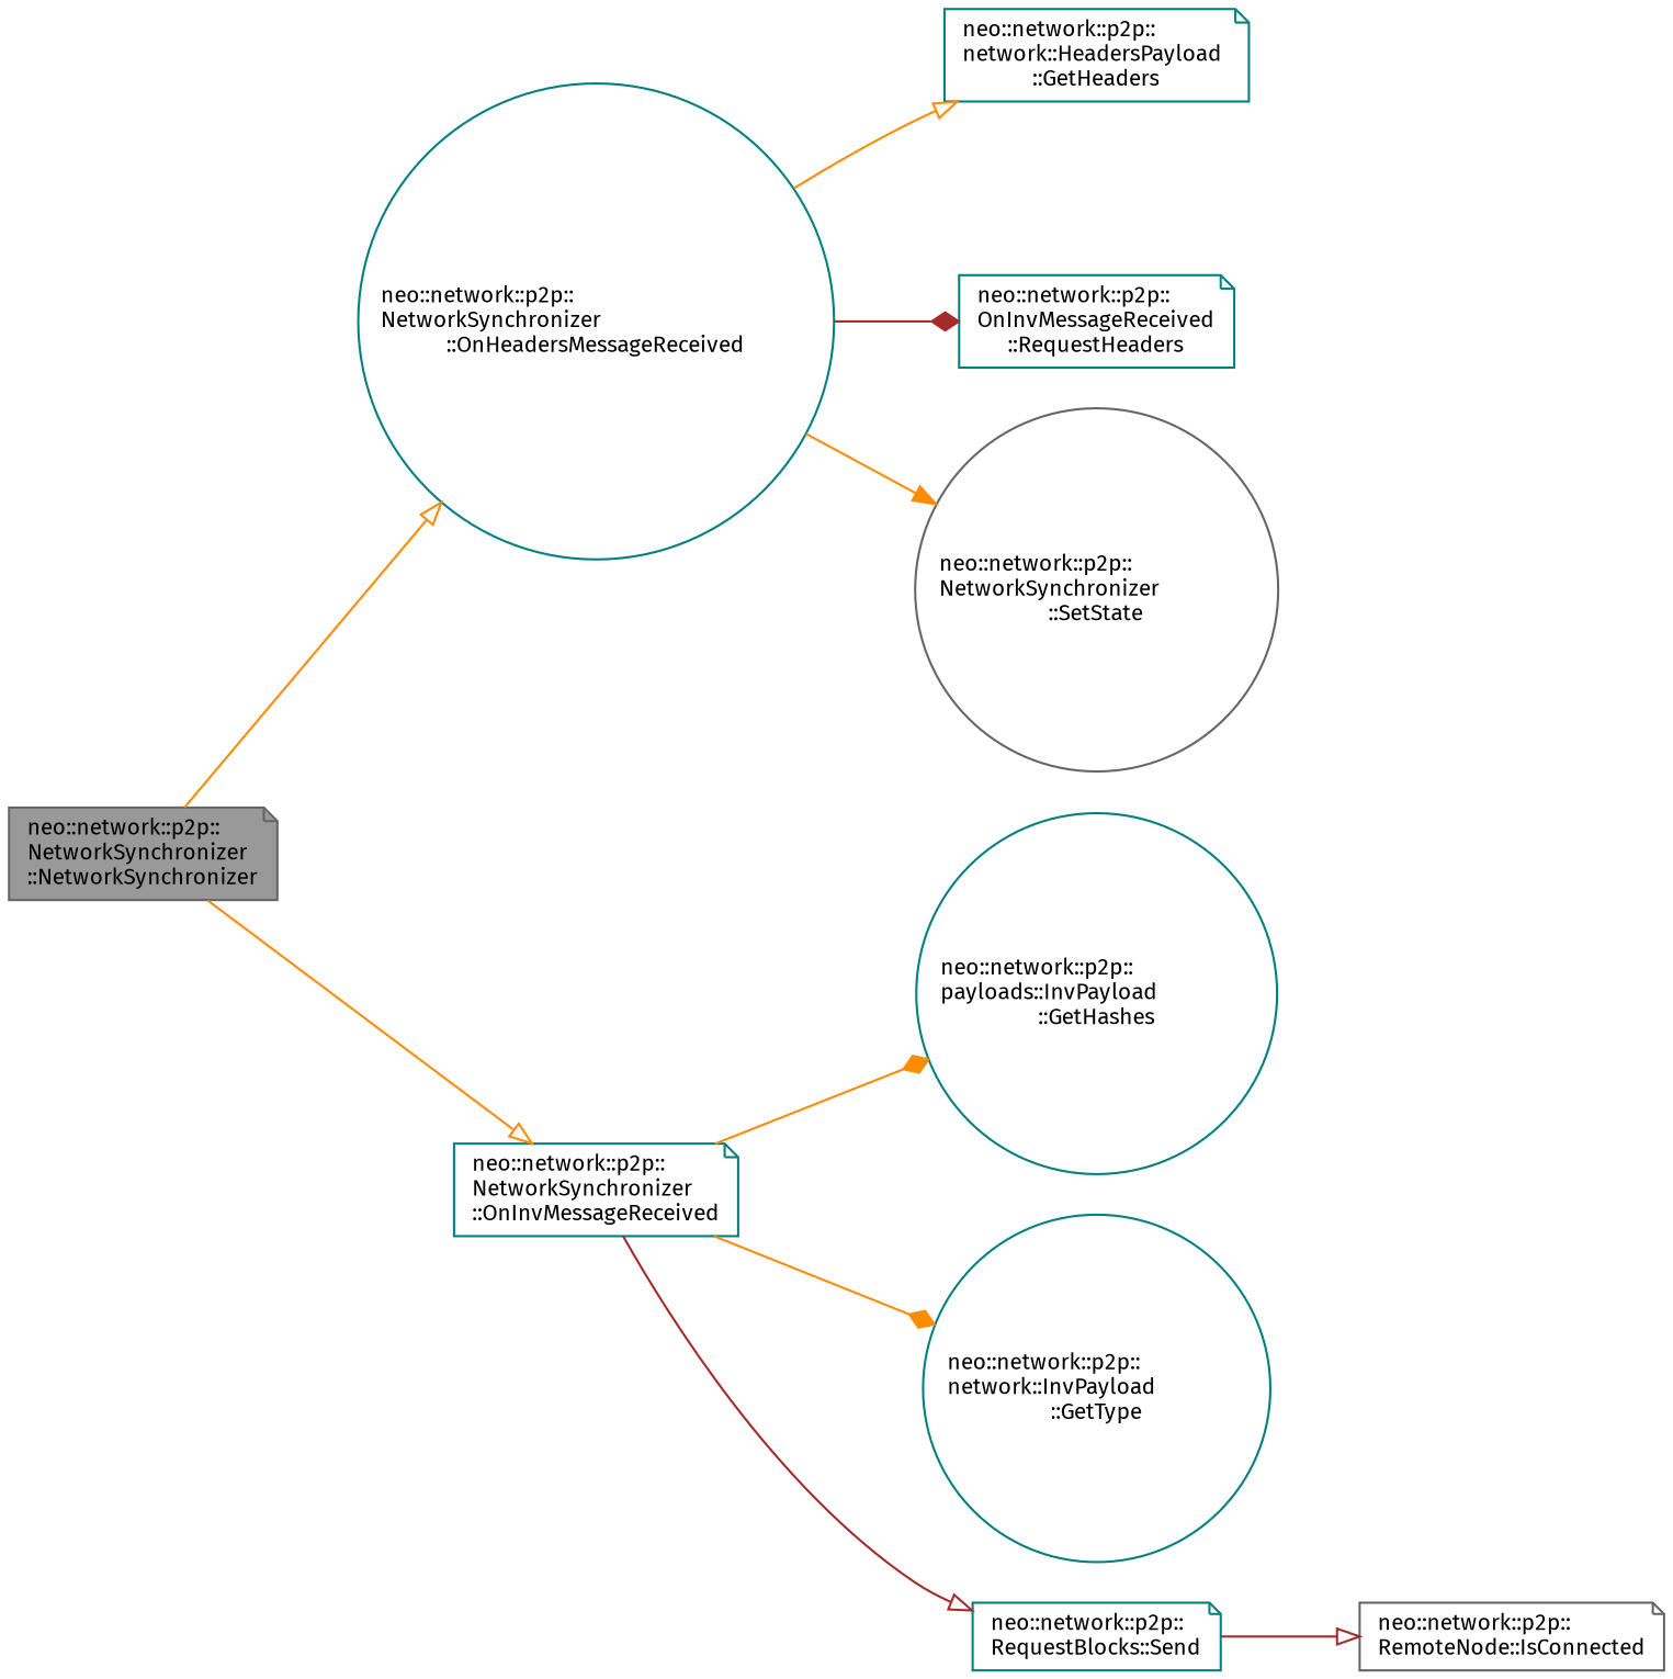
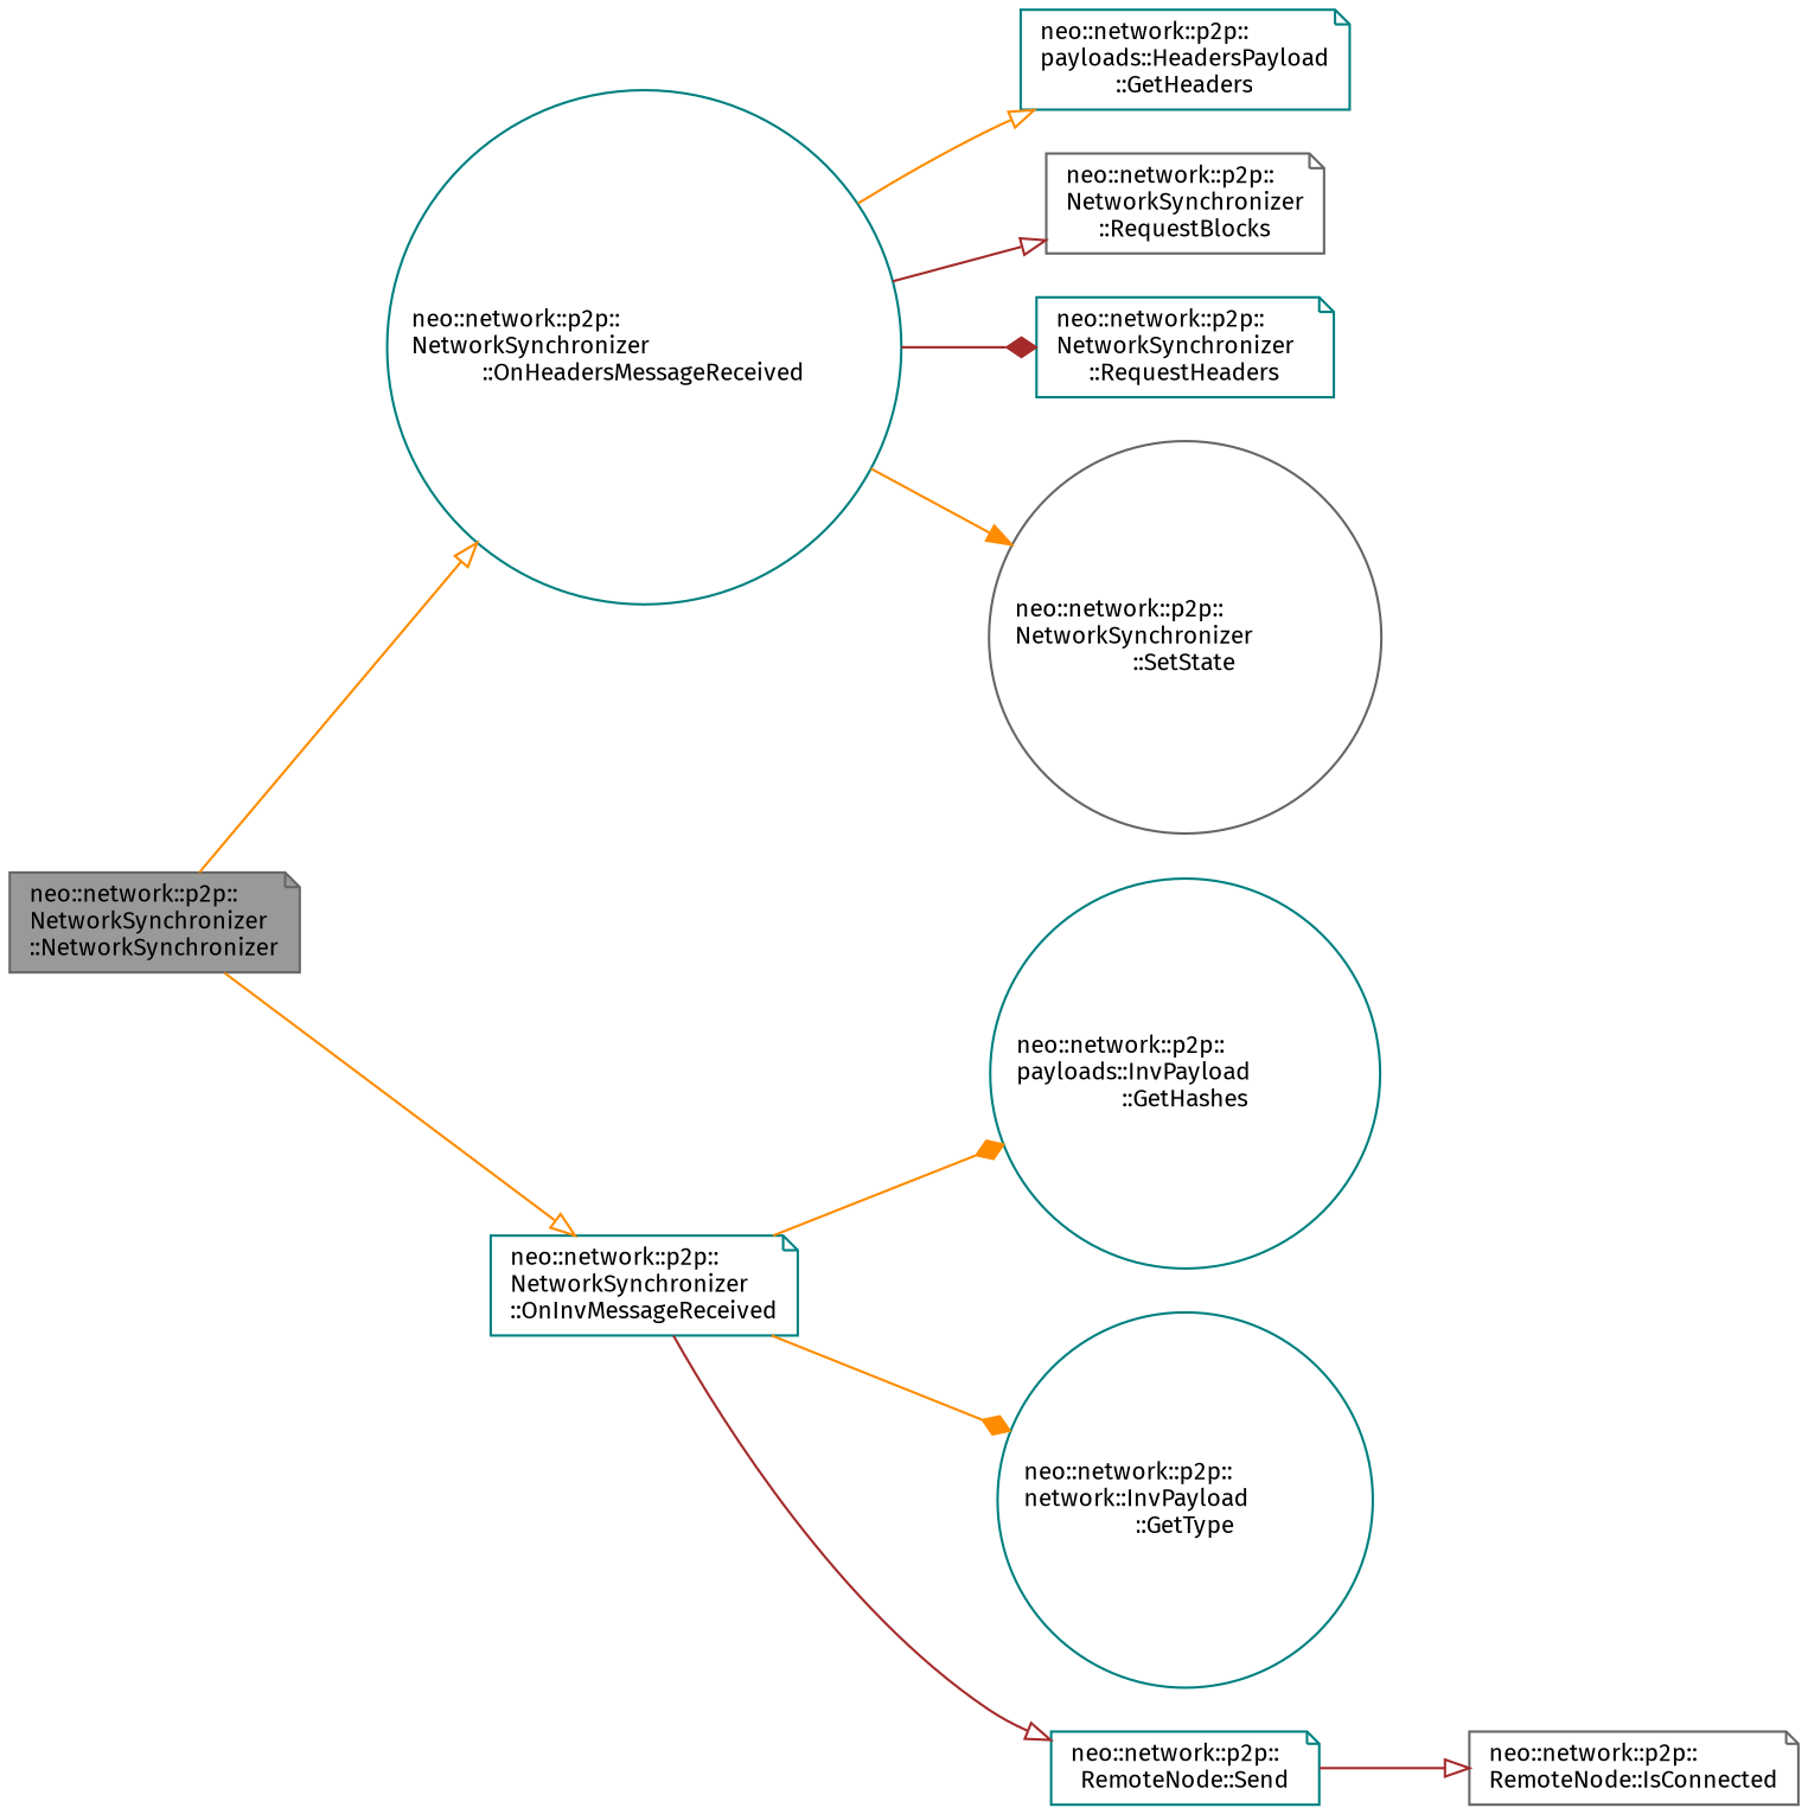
  digraph {
    fontname="Fira Sans"
    rankdir=LR
    node [color=teal fillcolor=white fontname="Fira Sans" fontsize=10 shape=note style=filled]
    edge [arrowhead=onormal color=darkorange fontname="Fira Sans" fontsize=10 labelfontname=Helvetica labelfontsize=10 style=solid]
    n1 [color=gray40 fillcolor=grey60 fontcolor=black height=0.2 label="neo::network::p2p::\lNetworkSynchronizer\l::NetworkSynchronizer" width=0.4]
    n2 [height=0.2 label="neo::network::p2p::\lNetworkSynchronizer\l::OnHeadersMessageReceived" shape=circle width=0.4]
    n3 [height=0.2 label="neo::network::p2p::\lNetworkSynchronizer\l::OnInvMessageReceived" width=0.4]
-   n4 [height=0.2 label="neo::network::p2p::\lnetwork::HeadersPayload\l::GetHeaders" width=0.4]
-   n6 [height=0.2 label="neo::network::p2p::\lOnInvMessageReceived\l::RequestHeaders" width=0.4]
+   n4 [height=0.2 label="neo::network::p2p::\lpayloads::HeadersPayload\l::GetHeaders" width=0.4]
+   n5 [color=gray40 height=0.2 label="neo::network::p2p::\lNetworkSynchronizer\l::RequestBlocks" width=0.4]
+   n6 [height=0.2 label="neo::network::p2p::\lNetworkSynchronizer\l::RequestHeaders" width=0.4]
    n7 [color=gray40 height=0.2 label="neo::network::p2p::\lNetworkSynchronizer\l::SetState" shape=circle width=0.4]
    n8 [height=0.2 label="neo::network::p2p::\lpayloads::InvPayload\l::GetHashes" shape=circle width=0.4]
    n9 [height=0.2 label="neo::network::p2p::\lnetwork::InvPayload\l::GetType" shape=circle width=0.4]
-   n10 [height=0.2 label="neo::network::p2p::\lRequestBlocks::Send" width=0.4]
+   n10 [height=0.2 label="neo::network::p2p::\lRemoteNode::Send" width=0.4]
    n11 [color=gray40 height=0.2 label="neo::network::p2p::\lRemoteNode::IsConnected" width=0.4]
    n1 -> n2
    n1 -> n3
    n2 -> n4
+   n2 -> n5 [color=brown]
    n2 -> n6 [arrowhead=diamond color=brown]
    n2 -> n7 [arrowhead=normal]
    n3 -> n8 [arrowhead=diamond]
    n3 -> n9 [arrowhead=diamond]
    n3 -> n10 [color=brown]
    n10 -> n11 [color=brown]
  }
